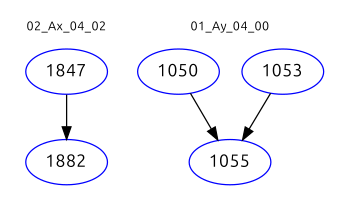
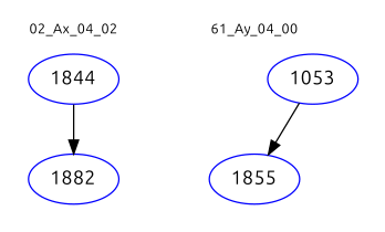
  digraph {
    fontname=Ubuntu
    node [color=blue fontname=Ubuntu]
    edge [color=black fontname=Ubuntu]
-   n1 [label=1847]
+   n1 [label=1844]
    n2 [label=1882]
    n3 [label=1053]
-   n4 [label=1050]
-   n5 [label=1055]
+   n5 [label=1855]
    subgraph cluster_1 {
      color=white
      fontsize=10
      label="02_Ax_04_02"
      n1
      n2
    }
    subgraph cluster_2 {
      color=white
      fontsize=10
-     label="01_Ay_04_00"
+     label="61_Ay_04_00"
      n3
-     n4
      n5
    }
    n1 -> n2
    n3 -> n5
-   n4 -> n5
  }
